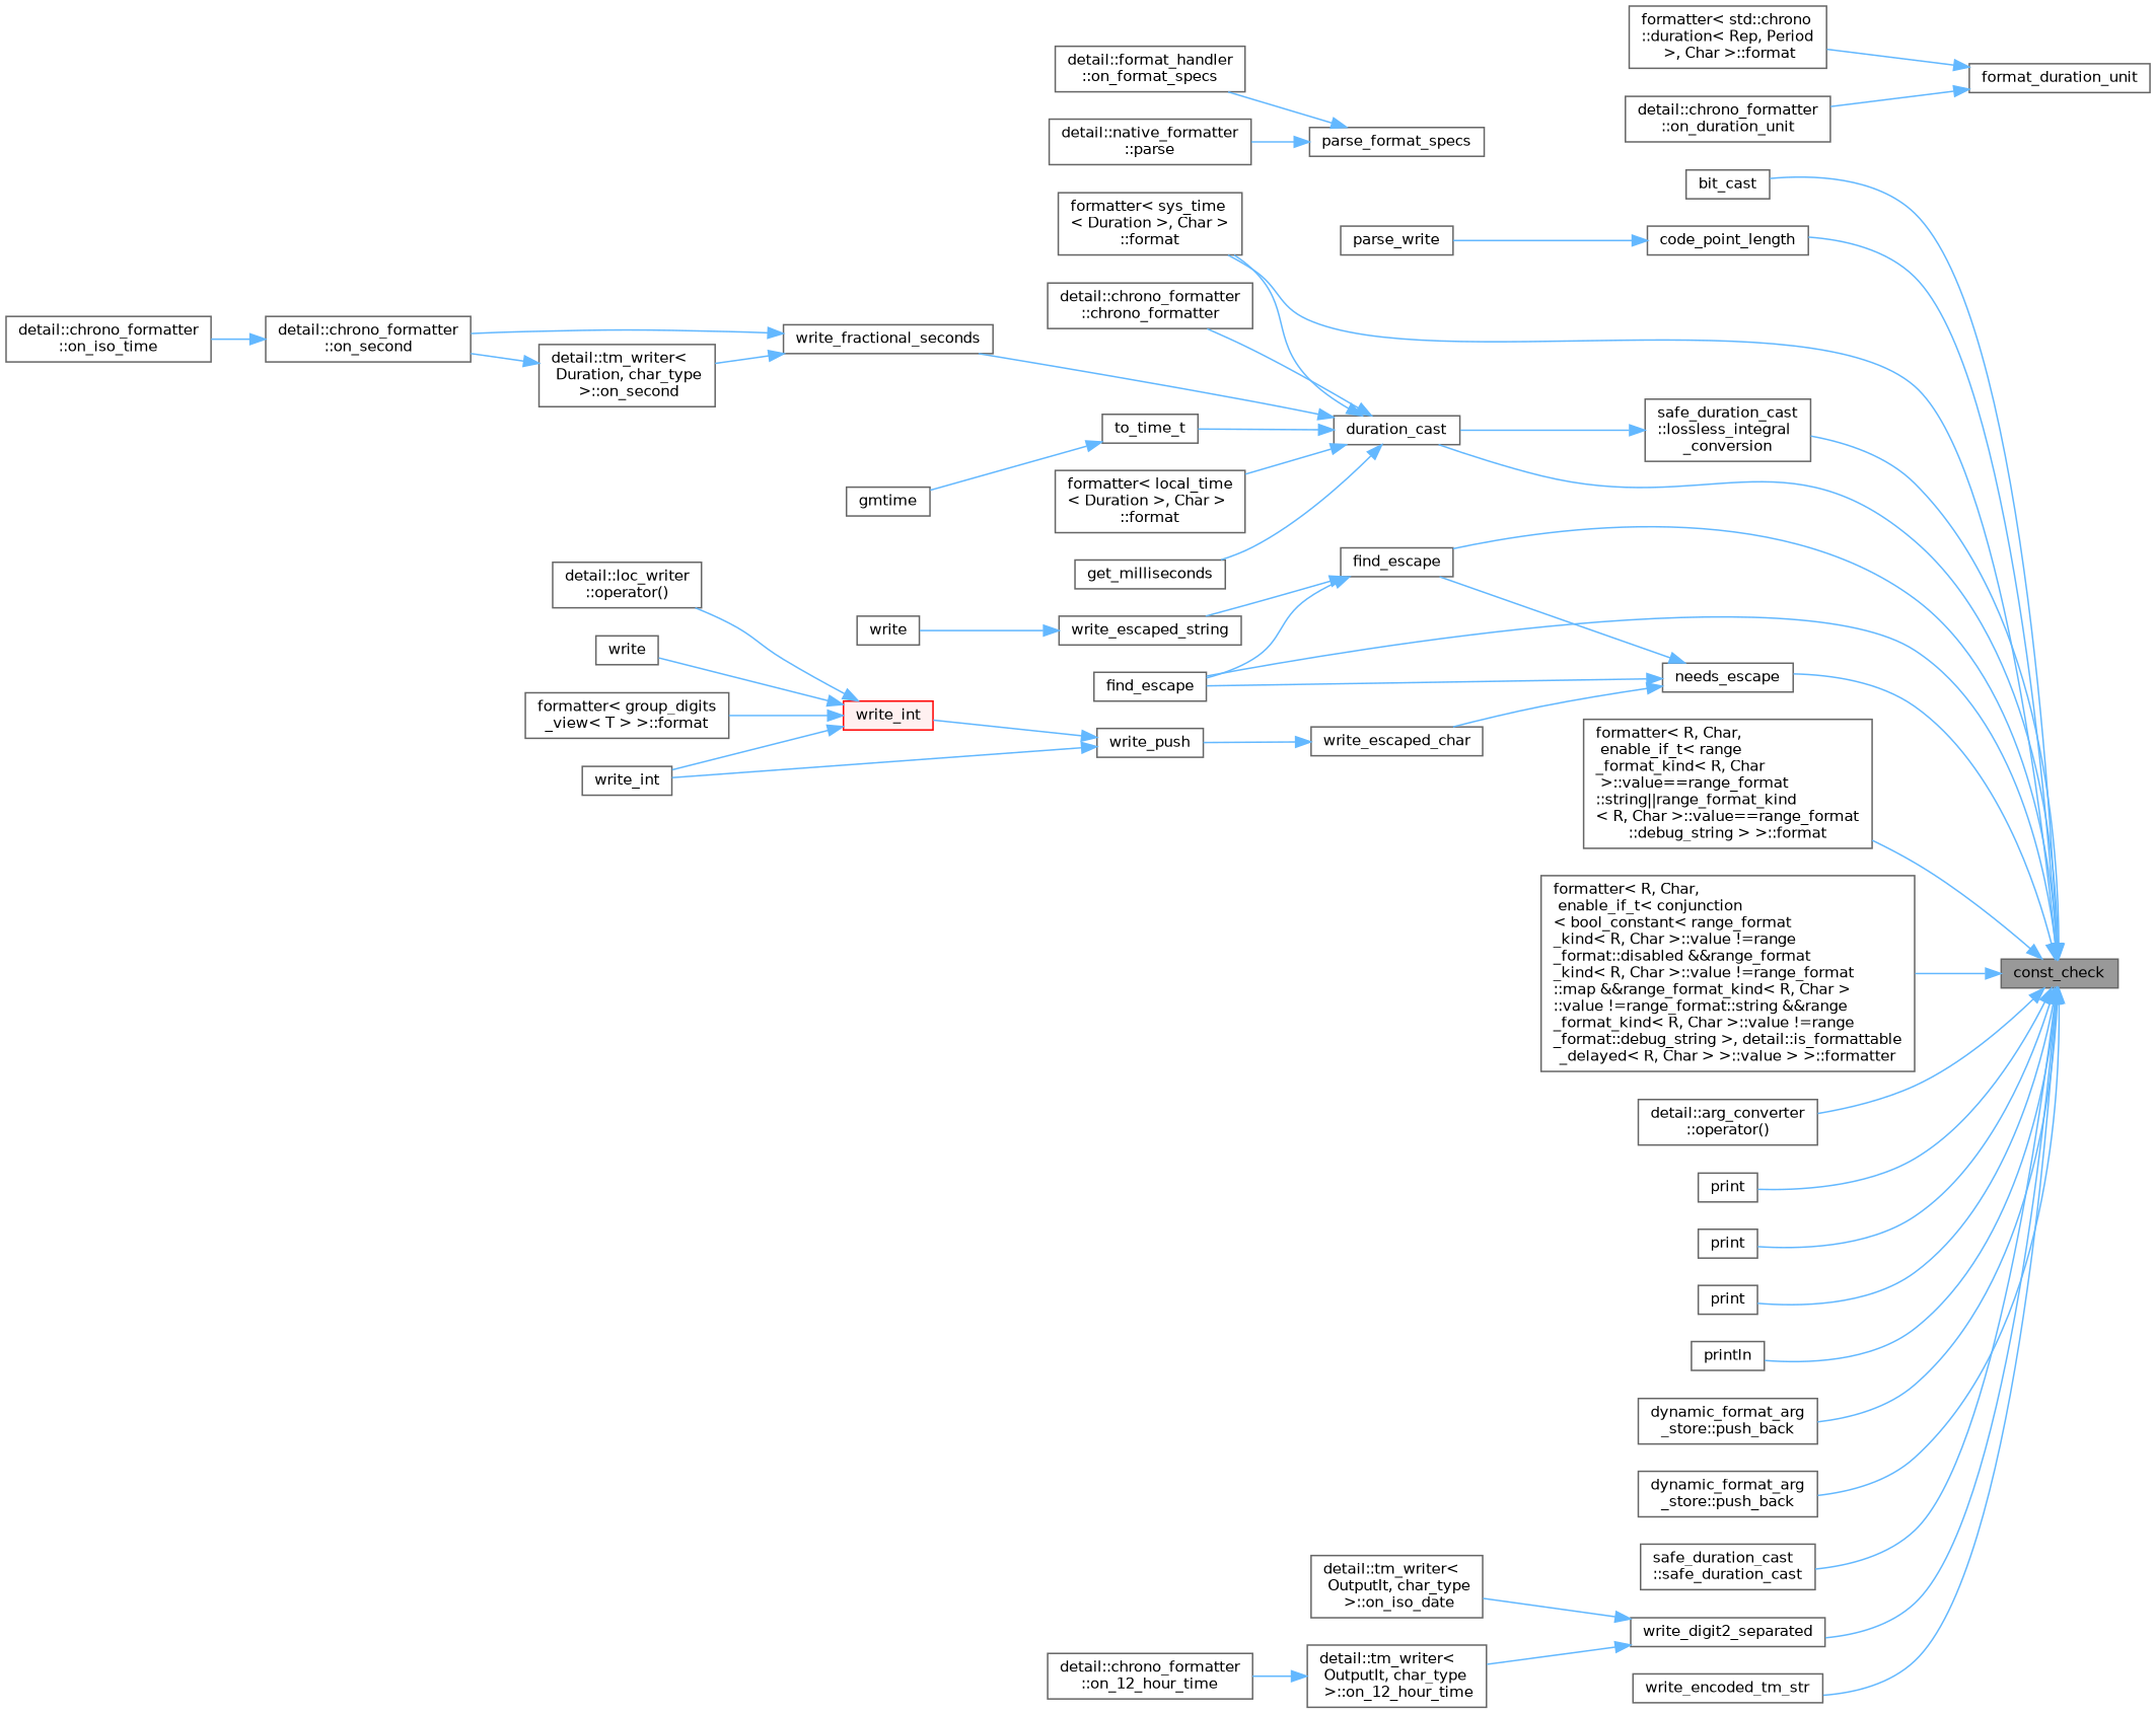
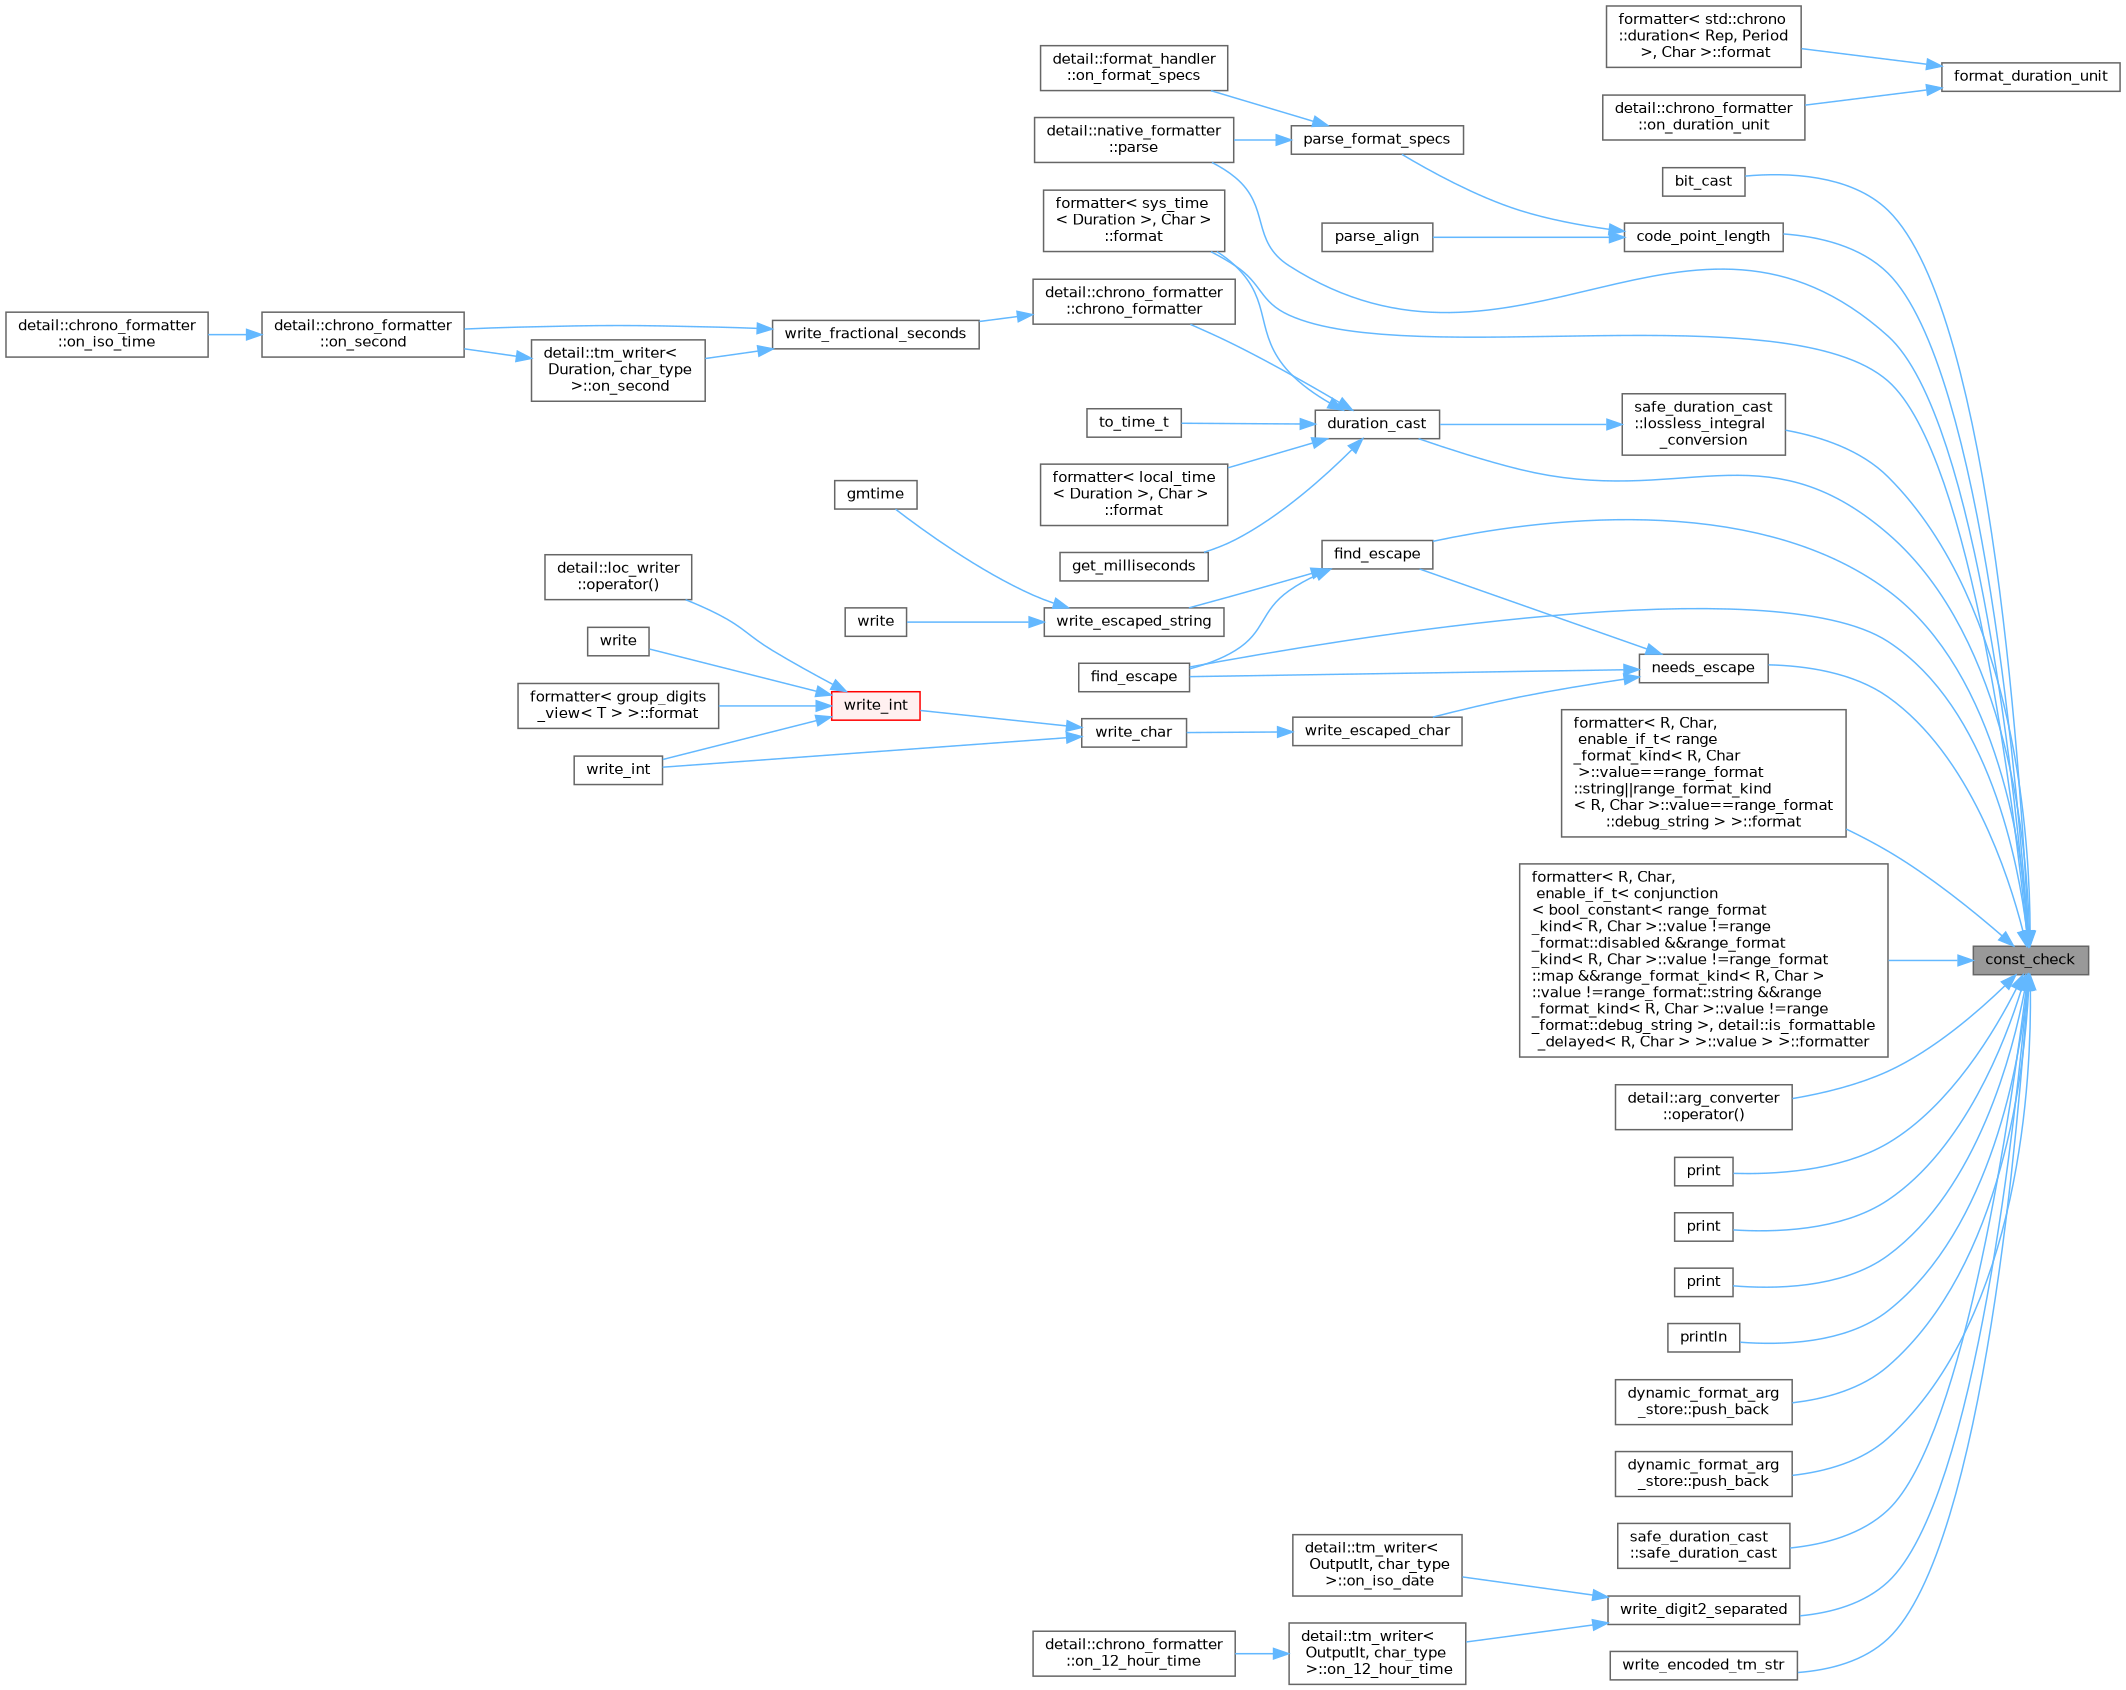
  digraph {
    rankdir=RL
    node [color=grey40 fillcolor=white fontname=Helvetica fontsize=10 shape=box style=filled]
    edge [color=steelblue1 dir=back fontname=Helvetica fontsize=10 labelfontname=Helvetica labelfontsize=10 style=solid]
    n1 [color=gray40 fillcolor=grey60 fontcolor=black height=0.2 label=const_check width=0.4]
    n2 [height=0.2 label=bit_cast width=0.4]
    n3 [height=0.2 label=code_point_length width=0.4]
    n4 [height=0.2 label="detail::native_formatter\l::parse" width=0.4]
    n5 [height=0.2 label=duration_cast width=0.4]
    n6 [height=0.2 label="formatter\< sys_time\l\< Duration \>, Char \>\l::format" width=0.4]
    n7 [height=0.2 label=find_escape width=0.4]
    n8 [height=0.2 label=find_escape width=0.4]
    n9 [height=0.2 label="formatter\< R, Char,\l enable_if_t\< range\l_format_kind\< R, Char\l \>::value==range_format\l::string\|\|range_format_kind\l\< R, Char \>::value==range_format\l::debug_string \> \>::format" width=0.4]
    n10 [height=0.2 label="formatter\< R, Char,\l enable_if_t\< conjunction\l\< bool_constant\< range_format\l_kind\< R, Char \>::value !=range\l_format::disabled &&range_format\l_kind\< R, Char \>::value !=range_format\l::map &&range_format_kind\< R, Char \>\l::value !=range_format::string &&range\l_format_kind\< R, Char \>::value !=range\l_format::debug_string \>, detail::is_formattable\l_delayed\< R, Char \> \>::value \> \>::formatter" width=0.4]
    n11 [height=0.2 label="safe_duration_cast\l::lossless_integral\l_conversion" width=0.4]
    n12 [height=0.2 label=needs_escape width=0.4]
    n13 [height=0.2 label="detail::arg_converter\l::operator()" width=0.4]
    n14 [height=0.2 label=print width=0.4]
    n15 [height=0.2 label=print width=0.4]
    n16 [height=0.2 label=print width=0.4]
    n17 [height=0.2 label=println width=0.4]
    n18 [height=0.2 label="dynamic_format_arg\l_store::push_back" width=0.4]
    n19 [height=0.2 label="dynamic_format_arg\l_store::push_back" width=0.4]
    n20 [height=0.2 label="safe_duration_cast\l::safe_duration_cast" width=0.4]
    n21 [height=0.2 label=write_digit2_separated width=0.4]
    n22 [height=0.2 label=write_encoded_tm_str width=0.4]
-   n23 [height=0.2 label=parse_write width=0.4]
+   n23 [height=0.2 label=parse_align width=0.4]
    n24 [height=0.2 label=parse_format_specs width=0.4]
    n25 [height=0.2 label="detail::chrono_formatter\l::chrono_formatter" width=0.4]
    n26 [height=0.2 label="formatter\< local_time\l\< Duration \>, Char \>\l::format" width=0.4]
    n27 [height=0.2 label=get_milliseconds width=0.4]
    n28 [height=0.2 label=to_time_t width=0.4]
    n29 [height=0.2 label=write_fractional_seconds width=0.4]
    n30 [height=0.2 label=write_escaped_string width=0.4]
    n31 [height=0.2 label=format_duration_unit width=0.4]
    n32 [height=0.2 label="formatter\< std::chrono\l::duration\< Rep, Period\l \>, Char \>::format" width=0.4]
    n33 [height=0.2 label="detail::chrono_formatter\l::on_duration_unit" width=0.4]
    n34 [height=0.2 label=write_escaped_char width=0.4]
    n35 [height=0.2 label="detail::tm_writer\<\l OutputIt, char_type\l \>::on_12_hour_time" width=0.4]
    n36 [height=0.2 label="detail::tm_writer\<\l OutputIt, char_type\l \>::on_iso_date" width=0.4]
    n37 [height=0.2 label="detail::format_handler\l::on_format_specs" width=0.4]
    n38 [height=0.2 label=gmtime width=0.4]
    n39 [height=0.2 label="detail::chrono_formatter\l::on_second" width=0.4]
    n40 [height=0.2 label="detail::tm_writer\<\l Duration, char_type\l \>::on_second" width=0.4]
    n41 [height=0.2 label="detail::chrono_formatter\l::on_iso_time" width=0.4]
    n42 [height=0.2 label=write width=0.4]
-   n43 [height=0.2 label=write_push width=0.4]
+   n43 [height=0.2 label=write_char width=0.4]
    n44 [color=red fillcolor="#FFF0F0" height=0.2 label=write_int width=0.4]
    n45 [height=0.2 label=write_int width=0.4]
    n46 [height=0.2 label="formatter\< group_digits\l_view\< T \> \>::format" width=0.4]
    n47 [height=0.2 label="detail::loc_writer\l::operator()" width=0.4]
    n48 [height=0.2 label=write width=0.4]
    n49 [height=0.2 label="detail::chrono_formatter\l::on_12_hour_time" width=0.4]
    n1 -> n2
    n1 -> n3
+   n1 -> n4
    n1 -> n5
    n1 -> n6
    n1 -> n7
    n1 -> n8
    n1 -> n9
    n1 -> n10
    n1 -> n11
    n1 -> n12
    n1 -> n13
    n1 -> n14
    n1 -> n15
    n1 -> n16
    n1 -> n17
    n1 -> n18
    n1 -> n19
    n1 -> n20
    n1 -> n21
    n1 -> n22
    n3 -> n23
+   n3 -> n24
    n5 -> n6
    n5 -> n25
    n5 -> n26
    n5 -> n27
    n5 -> n28
-   n5 -> n29
+   n25 -> n29
    n7 -> n8
    n7 -> n30
    n11 -> n5
    n12 -> n7
    n12 -> n8
    n12 -> n34
    n21 -> n35
    n21 -> n36
    n24 -> n4
    n24 -> n37
-   n28 -> n38
+   n30 -> n38
    n29 -> n39
    n29 -> n40
    n30 -> n42
    n31 -> n32
    n31 -> n33
    n34 -> n43
    n35 -> n49
    n39 -> n41
    n40 -> n39
    n43 -> n44
    n43 -> n45
    n44 -> n45
    n44 -> n46
    n44 -> n47
    n44 -> n48
  }
